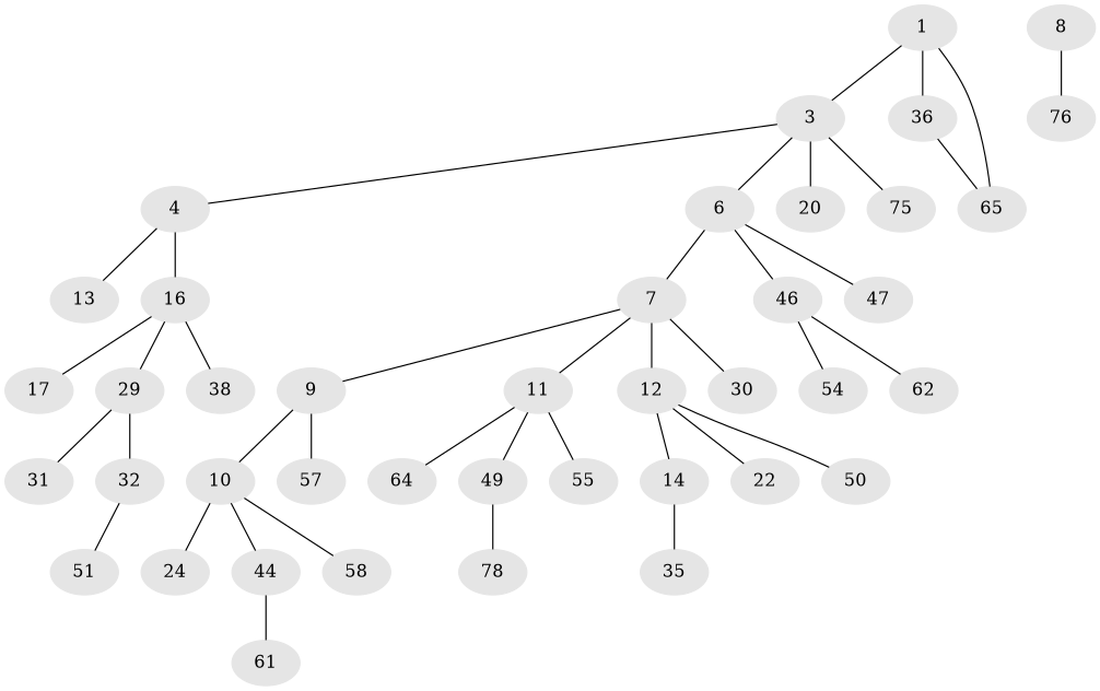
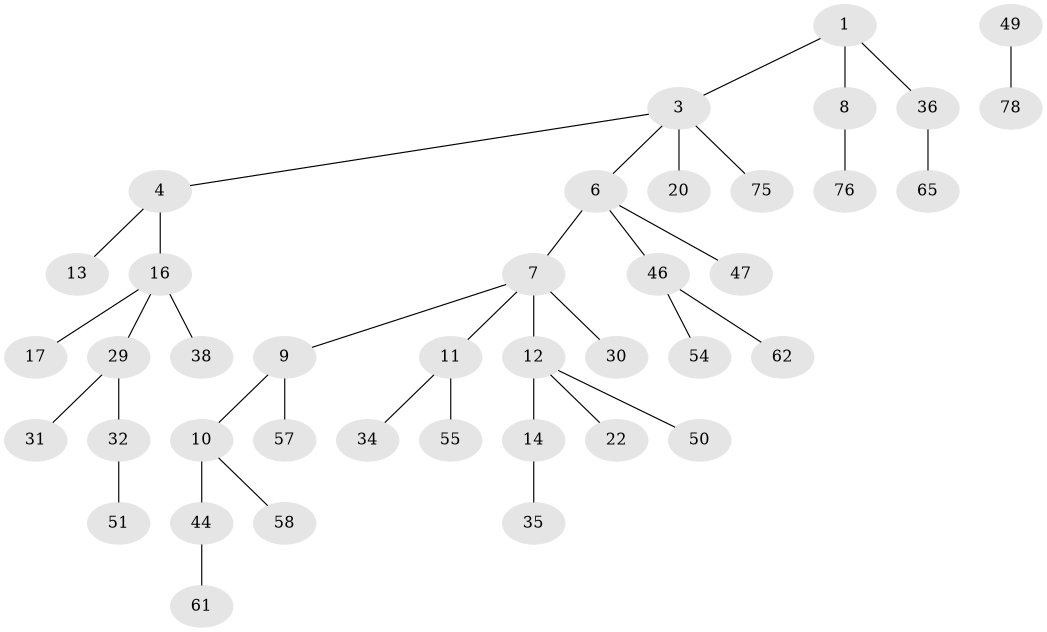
  graph {
    node [color=gray90 style=filled]
    1 [super="+2"]
    3 [super="+5"]
    8
    36 [super="+53"]
    4 [super="+59"]
    6 [super="+64"]
    20 [super="+42"]
    75
    76
    65
    13
    16
    7
    46
    47
    17
    29
    38
    9 [super="+15+60"]
    11 [super="+41+18+23+25"]
    12
    30
    54
    62
    10 [super="+43"]
    57
-   34 [label=64]
+   34
    49
    55 [super="+74"]
    14
    22 [super="+66"]
    50
-   24 [super="+39+80"]
    44 [super="+56+45"]
    58
    61
    78
    35 [super="+40"]
    31
    32 [super="+37+83+52"]
    51 [super="+72+84"]
    1 -- 3
-   1 -- 65
+   1 -- 8
    1 -- 36
    3 -- 4
    3 -- 6
    3 -- 20
    3 -- 75
    8 -- 76
    36 -- 65
    4 -- 13
    4 -- 16
    6 -- 7
    6 -- 46
    6 -- 47
    16 -- 17
    16 -- 29
    16 -- 38
    7 -- 9
    7 -- 11
    7 -- 12
    7 -- 30
    46 -- 54
    46 -- 62
    29 -- 31
    29 -- 32
    9 -- 10
    9 -- 57
    11 -- 34
-   11 -- 49
    11 -- 55
    12 -- 14
    12 -- 22
    12 -- 50
-   10 -- 24
    10 -- 44
    10 -- 58
    49 -- 78
    14 -- 35
    44 -- 61
    32 -- 51
  }
